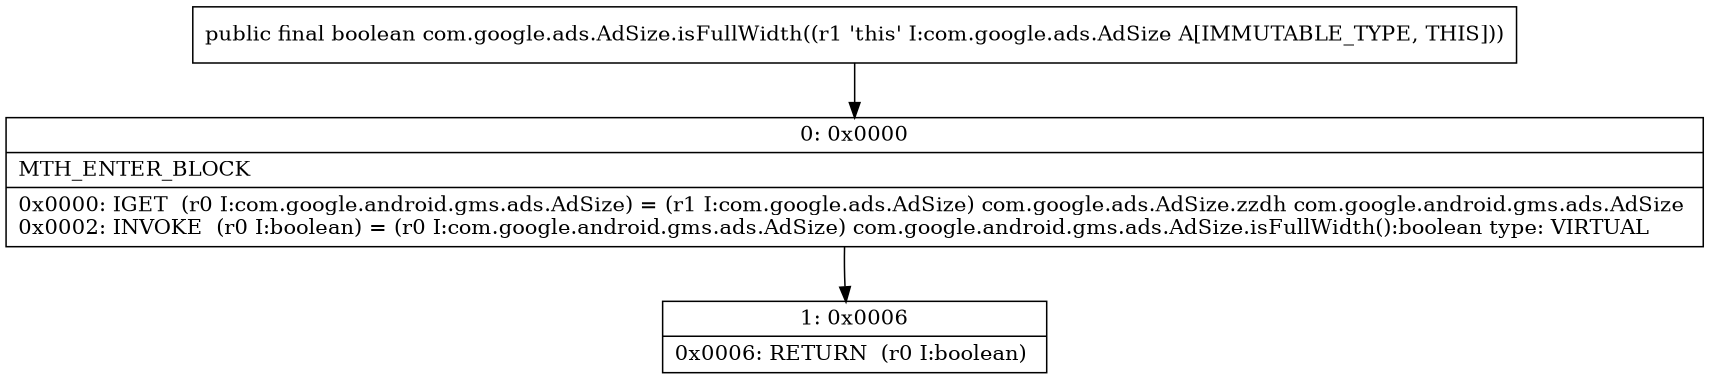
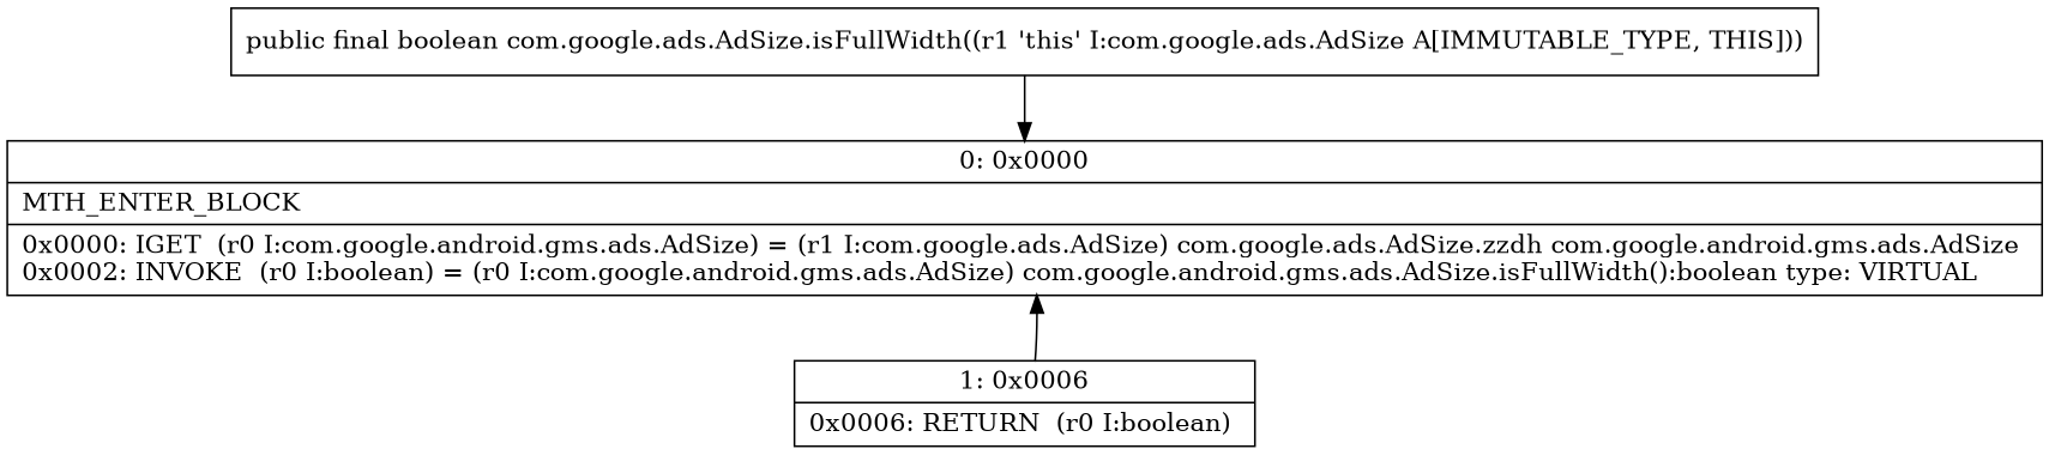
  digraph {
    node [shape=record]
    n1 [label="{0\:\ 0x0000|MTH_ENTER_BLOCK\l|0x0000: IGET  (r0 I:com.google.android.gms.ads.AdSize) = (r1 I:com.google.ads.AdSize) com.google.ads.AdSize.zzdh com.google.android.gms.ads.AdSize \l0x0002: INVOKE  (r0 I:boolean) = (r0 I:com.google.android.gms.ads.AdSize) com.google.android.gms.ads.AdSize.isFullWidth():boolean type: VIRTUAL \l}"]
    n2 [label="{1\:\ 0x0006|0x0006: RETURN  (r0 I:boolean) \l}"]
    n3 [label="{public final boolean com.google.ads.AdSize.isFullWidth((r1 'this' I:com.google.ads.AdSize A[IMMUTABLE_TYPE, THIS])) }"]
-   n1 -> n2
+   n2 -> n1
    n3 -> n1
  }
